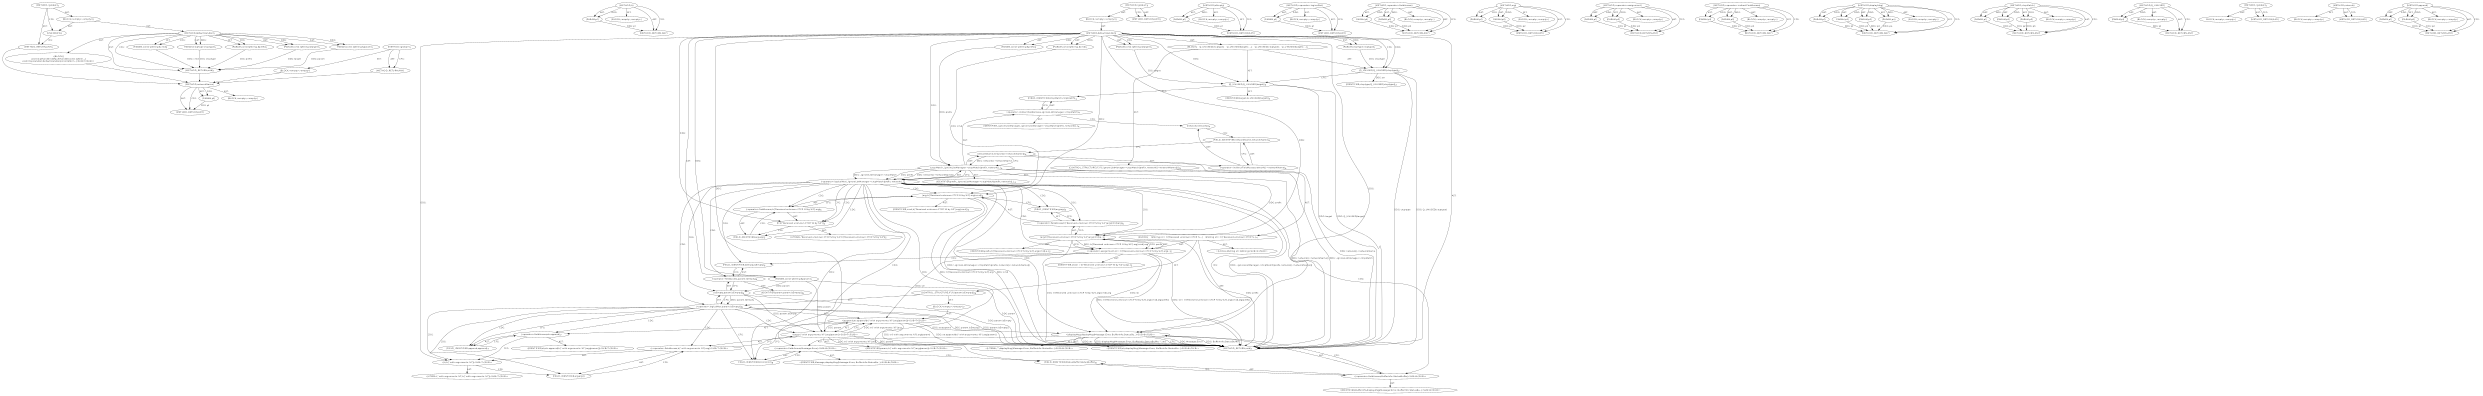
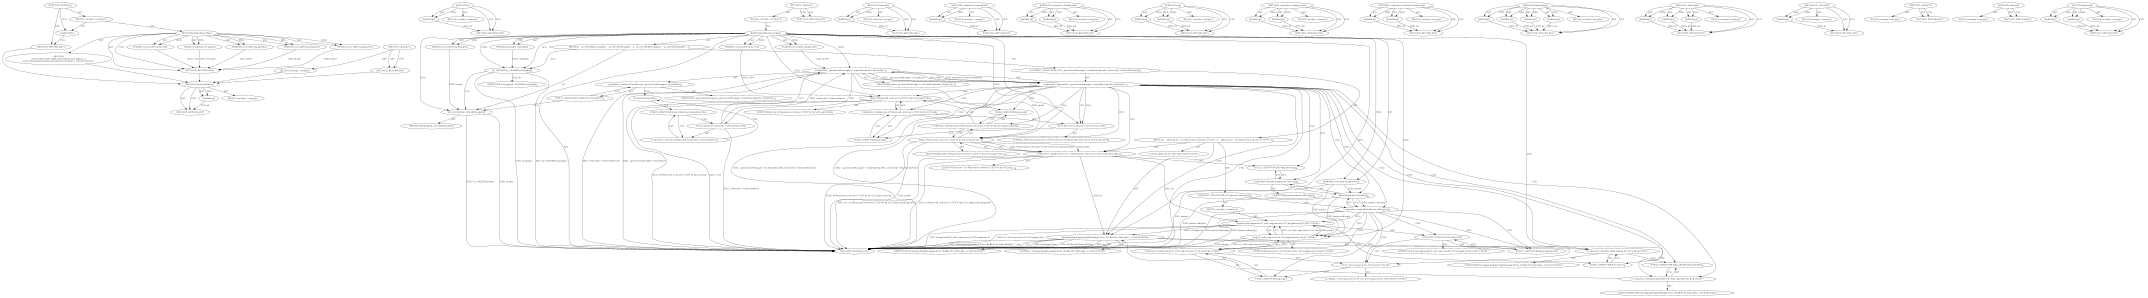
  digraph {
    fontname=Montserrat
    node [fontname=Montserrat]
    edge [fontname=Montserrat]
    n1 [label=<(METHOD,networkName)>]
    n2 [label=<(PARAM,p1)>]
    n3 [label=<(BLOCK,&lt;empty&gt;,&lt;empty&gt;)>]
    n4 [label=<(METHOD_RETURN,ANY)>]
    n5 [label=<(METHOD,tr)>]
    n6 [label=<(PARAM,p1)>]
    n7 [label=<(BLOCK,&lt;empty&gt;,&lt;empty&gt;)>]
    n8 [label=<(METHOD_RETURN,ANY)>]
    n9 [label=<(METHOD,&lt;global&gt;)<SUB>1</SUB>>]
    n10 [label=<(BLOCK,&lt;empty&gt;,&lt;empty&gt;)<SUB>1</SUB>>]
    n11 [label=<(METHOD_RETURN,ANY)<SUB>1</SUB>>]
    n12 [label=<(METHOD,defaultHandler)<SUB>1</SUB>>]
    n13 [label=<(PARAM,const QString &amp;cmd)<SUB>1</SUB>>]
    n14 [label=<(PARAM,CtcpType ctcptype)<SUB>1</SUB>>]
    n15 [label=<(PARAM,const QString &amp;prefix)<SUB>1</SUB>>]
    n16 [label=<(PARAM,const QString &amp;target)<SUB>1</SUB>>]
    n17 [label=<(PARAM,const QString &amp;param)<SUB>1</SUB>>]
    n18 [label=<(BLOCK,{    Q_UNUSED(ctcptype);    Q_UNUSED(target);  ...,{    Q_UNUSED(ctcptype);    Q_UNUSED(target);  ...)<SUB>1</SUB>>]
    n19 [label=<(Q_UNUSED,Q_UNUSED(ctcptype))<SUB>2</SUB>>]
    n20 [label=<(Q_UNUSED,Q_UNUSED(target))<SUB>3</SUB>>]
    n21 [label=<(ctcpMatch,_ignoreListManager-&gt;ctcpMatch(prefix, network()...)<SUB>4</SUB>>]
    n22 [label=<(arg,tr(&quot;Received unknown CTCP %1 by %2&quot;).arg(cmd).a...)<SUB>5</SUB>>]
    n23 [label=<(arg,tr(&quot;Received unknown CTCP %1 by %2&quot;).arg(cmd))<SUB>5</SUB>>]
    n24 [label=<(tr,tr(&quot;Received unknown CTCP %1 by %2&quot;))<SUB>5</SUB>>]
    n25 [label="<(arg,tr(&quot; with arguments: %1&quot;).arg(param))<SUB>7</SUB>>"]
    n26 [label="<(tr,tr(&quot; with arguments: %1&quot;))<SUB>7</SUB>>"]
    n27 [label="<(displayMsg,displayMsg(Message::Error, BufferInfo::StatusBu...)<SUB>8</SUB>>"]
    n28 [label=<(METHOD_RETURN,void)<SUB>1</SUB>>]
    n29 [label=<(isEmpty,param.isEmpty())<SUB>6</SUB>>]
    n30 [label=<(CONTROL_STRUCTURE,IF,if (!_ignoreListManager-&gt;ctcpMatch(prefix, network()-&gt;networkName())))<SUB>4</SUB>>]
    n31 [label=<(IDENTIFIER,ctcptype,Q_UNUSED(ctcptype))<SUB>2</SUB>>]
    n32 [label=<(IDENTIFIER,target,Q_UNUSED(target))<SUB>3</SUB>>]
    n33 [label=<(FIELD_IDENTIFIER,ctcpMatch,ctcpMatch)<SUB>4</SUB>>]
    n34 [label=<(&lt;operator&gt;.logicalNot,!_ignoreListManager-&gt;ctcpMatch(prefix, network(...)<SUB>4</SUB>>]
    n35 [label=<(&lt;operator&gt;.indirectFieldAccess,_ignoreListManager-&gt;ctcpMatch)<SUB>4</SUB>>]
    n36 [label=<(IDENTIFIER,prefix,_ignoreListManager-&gt;ctcpMatch(prefix, network()...)<SUB>4</SUB>>]
    n37 [label=<(networkName,network()-&gt;networkName())<SUB>4</SUB>>]
    n38 [label=<(&lt;operator&gt;.assignment,str = tr(&quot;Received unknown CTCP %1 by %2&quot;).arg(...)<SUB>5</SUB>>]
    n39 [label=<(&lt;operator&gt;.fieldAccess,tr(&quot;Received unknown CTCP %1 by %2&quot;).arg(cmd).arg)<SUB>5</SUB>>]
    n40 [label=<(IDENTIFIER,prefix,tr(&quot;Received unknown CTCP %1 by %2&quot;).arg(cmd).a...)<SUB>5</SUB>>]
    n41 [label=<(&lt;operator&gt;.fieldAccess,tr(&quot;Received unknown CTCP %1 by %2&quot;).arg)<SUB>5</SUB>>]
    n42 [label=<(FIELD_IDENTIFIER,arg,arg)<SUB>5</SUB>>]
    n43 [label=<(IDENTIFIER,cmd,tr(&quot;Received unknown CTCP %1 by %2&quot;).arg(cmd))<SUB>5</SUB>>]
    n44 [label=<(FIELD_IDENTIFIER,arg,arg)<SUB>5</SUB>>]
    n45 [label=<(LITERAL,&quot;Received unknown CTCP %1 by %2&quot;,tr(&quot;Received unknown CTCP %1 by %2&quot;))<SUB>5</SUB>>]
    n46 [label="<(append,str.append(tr(&quot; with arguments: %1&quot;).arg(param)))<SUB>7</SUB>>"]
    n47 [label="<(&lt;operator&gt;.fieldAccess,tr(&quot; with arguments: %1&quot;).arg)<SUB>7</SUB>>"]
    n48 [label="<(IDENTIFIER,param,tr(&quot; with arguments: %1&quot;).arg(param))<SUB>7</SUB>>"]
    n49 [label=<(FIELD_IDENTIFIER,arg,arg)<SUB>7</SUB>>]
    n50 [label="<(LITERAL,&quot; with arguments: %1&quot;,tr(&quot; with arguments: %1&quot;))<SUB>7</SUB>>"]
    n51 [label="<(&lt;operator&gt;.fieldAccess,Message::Error)<SUB>8</SUB>>"]
    n52 [label="<(&lt;operator&gt;.fieldAccess,BufferInfo::StatusBuffer)<SUB>8</SUB>>"]
    n53 [label="<(LITERAL,&quot;&quot;,displayMsg(Message::Error, BufferInfo::StatusBu...)<SUB>8</SUB>>"]
    n54 [label="<(IDENTIFIER,str,displayMsg(Message::Error, BufferInfo::StatusBu...)<SUB>8</SUB>>"]
    n55 [label=<(&lt;operator&gt;.logicalNot,!param.isEmpty())<SUB>6</SUB>>]
    n56 [label=<(&lt;operator&gt;.fieldAccess,param.isEmpty)<SUB>6</SUB>>]
    n57 [label=<(BLOCK,{     QString str = tr(&quot;Received unknown CTCP %...,{     QString str = tr(&quot;Received unknown CTCP %...)<SUB>4</SUB>>]
    n58 [label=<(FIELD_IDENTIFIER,isEmpty,isEmpty)<SUB>6</SUB>>]
    n59 [label=<(FIELD_IDENTIFIER,Error,Error)<SUB>8</SUB>>]
    n60 [label=<(FIELD_IDENTIFIER,StatusBuffer,StatusBuffer)<SUB>8</SUB>>]
    n61 [label="<(LOCAL,QString str: QString)<SUB>5</SUB>>"]
    n62 [label=<(CONTROL_STRUCTURE,IF,if (!param.isEmpty()))<SUB>6</SUB>>]
    n63 [label=<(IDENTIFIER,str,str = tr(&quot;Received unknown CTCP %1 by %2&quot;).arg(...)<SUB>5</SUB>>]
    n64 [label=<(&lt;operator&gt;.fieldAccess,str.append)<SUB>7</SUB>>]
    n65 [label=<(FIELD_IDENTIFIER,append,append)<SUB>7</SUB>>]
    n66 [label=<(IDENTIFIER,param,param.isEmpty())<SUB>6</SUB>>]
    n67 [label="<(IDENTIFIER,Message,displayMsg(Message::Error, BufferInfo::StatusBu...)<SUB>8</SUB>>"]
    n68 [label="<(IDENTIFIER,BufferInfo,displayMsg(Message::Error, BufferInfo::StatusBu...)<SUB>8</SUB>>"]
    n69 [label=<(IDENTIFIER,_ignoreListManager,_ignoreListManager-&gt;ctcpMatch(prefix, network()...)<SUB>4</SUB>>]
    n70 [label=<(network,network())<SUB>4</SUB>>]
    n71 [label=<(&lt;operator&gt;.indirectFieldAccess,network()-&gt;networkName)<SUB>4</SUB>>]
    n72 [label=<(FIELD_IDENTIFIER,networkName,networkName)<SUB>4</SUB>>]
    n73 [label=<(BLOCK,&lt;empty&gt;,&lt;empty&gt;)<SUB>7</SUB>>]
    n74 [label="<(IDENTIFIER,str,str.append(tr(&quot; with arguments: %1&quot;).arg(param)))<SUB>7</SUB>>"]
    n75 [label=<(METHOD,isEmpty)>]
    n76 [label=<(PARAM,p1)>]
    n77 [label=<(BLOCK,&lt;empty&gt;,&lt;empty&gt;)>]
    n78 [label=<(METHOD_RETURN,ANY)>]
    n79 [label=<(METHOD,&lt;operator&gt;.logicalNot)>]
    n80 [label=<(PARAM,p1)>]
    n81 [label=<(BLOCK,&lt;empty&gt;,&lt;empty&gt;)>]
    n82 [label=<(METHOD_RETURN,ANY)>]
    n83 [label=<(METHOD,&lt;operator&gt;.fieldAccess)>]
    n84 [label=<(PARAM,p1)>]
    n85 [label=<(PARAM,p2)>]
    n86 [label=<(BLOCK,&lt;empty&gt;,&lt;empty&gt;)>]
    n87 [label=<(METHOD_RETURN,ANY)>]
    n88 [label=<(METHOD,arg)>]
    n89 [label=<(PARAM,p1)>]
    n90 [label=<(PARAM,p2)>]
    n91 [label=<(BLOCK,&lt;empty&gt;,&lt;empty&gt;)>]
    n92 [label=<(METHOD_RETURN,ANY)>]
    n93 [label=<(METHOD,&lt;operator&gt;.assignment)>]
    n94 [label=<(PARAM,p1)>]
    n95 [label=<(PARAM,p2)>]
    n96 [label=<(BLOCK,&lt;empty&gt;,&lt;empty&gt;)>]
    n97 [label=<(METHOD_RETURN,ANY)>]
    n98 [label=<(METHOD,&lt;operator&gt;.indirectFieldAccess)>]
    n99 [label=<(PARAM,p1)>]
    n100 [label=<(PARAM,p2)>]
    n101 [label=<(BLOCK,&lt;empty&gt;,&lt;empty&gt;)>]
    n102 [label=<(METHOD_RETURN,ANY)>]
    n103 [label=<(METHOD,displayMsg)>]
    n104 [label=<(PARAM,p1)>]
    n105 [label=<(PARAM,p2)>]
    n106 [label=<(PARAM,p3)>]
    n107 [label=<(PARAM,p4)>]
    n108 [label=<(BLOCK,&lt;empty&gt;,&lt;empty&gt;)>]
    n109 [label=<(METHOD_RETURN,ANY)>]
    n110 [label=<(METHOD,ctcpMatch)>]
    n111 [label=<(PARAM,p1)>]
    n112 [label=<(PARAM,p2)>]
    n113 [label=<(PARAM,p3)>]
    n114 [label=<(BLOCK,&lt;empty&gt;,&lt;empty&gt;)>]
    n115 [label=<(METHOD_RETURN,ANY)>]
    n116 [label=<(METHOD,Q_UNUSED)>]
    n117 [label=<(PARAM,p1)>]
    n118 [label=<(BLOCK,&lt;empty&gt;,&lt;empty&gt;)>]
    n119 [label=<(METHOD_RETURN,ANY)>]
    n120 [label=<(METHOD,&lt;global&gt;)<SUB>1</SUB>>]
    n121 [label=<(BLOCK,&lt;empty&gt;,&lt;empty&gt;)>]
    n122 [label=<(METHOD_RETURN,ANY)>]
    n123 [label=<(METHOD,network)>]
    n124 [label=<(BLOCK,&lt;empty&gt;,&lt;empty&gt;)>]
    n125 [label=<(METHOD_RETURN,ANY)>]
    n126 [label=<(METHOD,append)>]
    n127 [label=<(PARAM,p1)>]
    n128 [label=<(PARAM,p2)>]
    n129 [label=<(BLOCK,&lt;empty&gt;,&lt;empty&gt;)>]
    n130 [label=<(METHOD_RETURN,ANY)>]
    n131 [label=<(METHOD,&lt;global&gt;)<SUB>1</SUB>>]
    n132 [label=<(BLOCK,&lt;empty&gt;,&lt;empty&gt;)<SUB>1</SUB>>]
    n133 [label=<(UNKNOWN,,)>]
    n134 [label=<(METHOD_RETURN,ANY)<SUB>1</SUB>>]
    n135 [label=<(METHOD,defaultHandler)<SUB>1</SUB>>]
    n136 [label=<(PARAM,const QString &amp;cmd)<SUB>1</SUB>>]
    n137 [label=<(PARAM,CtcpType ctcptype)<SUB>1</SUB>>]
    n138 [label=<(PARAM,const QString &amp;prefix)<SUB>1</SUB>>]
    n139 [label=<(PARAM,const QString &amp;target)<SUB>1</SUB>>]
    n140 [label=<(PARAM,const QString &amp;param)<SUB>1</SUB>>]
    n141 [label="<(BLOCK,{\nvoid CtcpHandler::defaultHandler(const QStrin...,{\nvoid CtcpHandler::defaultHandler(const QStrin...)<SUB>1</SUB>>"]
    n142 [label=<(METHOD_RETURN,void)<SUB>1</SUB>>]
    n143 [label=<(METHOD,&lt;global&gt;)<SUB>1</SUB>>]
    n144 [label=<(BLOCK,&lt;empty&gt;,&lt;empty&gt;)>]
    n145 [label=<(METHOD_RETURN,ANY)>]
    n1 -> n2 [label="AST: "]
    n1 -> n2 [label="DDG: "]
    n1 -> n3 [label="AST: "]
    n1 -> n4 [label="AST: "]
    n1 -> n4 [label="CFG: "]
    n2 -> n4 [label="DDG: p1"]
    n5 -> n6 [label="AST: "]
    n5 -> n6 [label="DDG: "]
    n5 -> n7 [label="AST: "]
    n5 -> n8 [label="AST: "]
    n5 -> n8 [label="CFG: "]
    n6 -> n8 [label="DDG: p1"]
    n9 -> n10 [label="AST: "]
    n9 -> n11 [label="AST: "]
    n9 -> n11 [label="CFG: "]
    n10 -> n12 [label="AST: "]
    n12 -> n13 [label="AST: "]
    n12 -> n13 [label="DDG: "]
    n12 -> n14 [label="AST: "]
    n12 -> n14 [label="DDG: "]
    n12 -> n15 [label="AST: "]
    n12 -> n15 [label="DDG: "]
    n12 -> n16 [label="AST: "]
    n12 -> n16 [label="DDG: "]
    n12 -> n17 [label="AST: "]
    n12 -> n17 [label="DDG: "]
    n12 -> n18 [label="AST: "]
    n12 -> n19 [label="CFG: "]
    n12 -> n19 [label="DDG: "]
    n12 -> n20 [label="DDG: "]
    n12 -> n21 [label="DDG: "]
    n12 -> n22 [label="DDG: "]
    n12 -> n23 [label="DDG: "]
    n12 -> n24 [label="DDG: "]
    n12 -> n25 [label="DDG: "]
    n12 -> n26 [label="DDG: "]
    n12 -> n27 [label="DDG: "]
    n12 -> n28 [label="AST: "]
    n13 -> n23 [label="DDG: cmd"]
    n14 -> n19 [label="DDG: ctcptype"]
    n15 -> n21 [label="DDG: prefix"]
    n16 -> n20 [label="DDG: target"]
    n17 -> n25 [label="DDG: param"]
    n17 -> n28 [label="DDG: param"]
    n17 -> n29 [label="DDG: param"]
    n18 -> n19 [label="AST: "]
    n18 -> n20 [label="AST: "]
    n18 -> n30 [label="AST: "]
    n19 -> n20 [label="CFG: "]
    n19 -> n28 [label="DDG: ctcptype"]
    n19 -> n28 [label="DDG: Q_UNUSED(ctcptype)"]
    n19 -> n31 [label="DDG: str"]
    n20 -> n28 [label="DDG: target"]
    n20 -> n28 [label="DDG: Q_UNUSED(target)"]
    n20 -> n32 [label="AST: "]
-   n20 -> n33 [label="CFG: "]
+   n33 -> n20 [label="CFG: "]
    n21 -> n22 [label="DDG: prefix"]
    n21 -> n28 [label="DDG: _ignoreListManager-&gt;ctcpMatch"]
    n21 -> n28 [label="DDG: network()-&gt;networkName()"]
    n21 -> n34 [label="CFG: "]
    n21 -> n34 [label="DDG: _ignoreListManager-&gt;ctcpMatch"]
    n21 -> n34 [label="DDG: prefix"]
    n21 -> n34 [label="DDG: network()-&gt;networkName()"]
    n21 -> n35 [label="AST: "]
    n21 -> n36 [label="AST: "]
    n21 -> n37 [label="AST: "]
    n22 -> n28 [label="DDG: tr(&quot;Received unknown CTCP %1 by %2&quot;).arg(cmd).arg"]
    n22 -> n28 [label="DDG: prefix"]
    n22 -> n38 [label="CFG: "]
    n22 -> n38 [label="DDG: tr(&quot;Received unknown CTCP %1 by %2&quot;).arg(cmd).arg"]
    n22 -> n38 [label="DDG: prefix"]
    n22 -> n39 [label="AST: "]
    n22 -> n40 [label="AST: "]
    n23 -> n28 [label="DDG: tr(&quot;Received unknown CTCP %1 by %2&quot;).arg"]
    n23 -> n28 [label="DDG: cmd"]
    n23 -> n41 [label="AST: "]
    n23 -> n42 [label="CFG: "]
    n23 -> n43 [label="AST: "]
    n24 -> n44 [label="CFG: "]
    n24 -> n45 [label="AST: "]
    n25 -> n28 [label="DDG: tr(&quot; with arguments: %1&quot;).arg"]
    n25 -> n28 [label="DDG: param"]
    n25 -> n46 [label="CFG: "]
    n25 -> n46 [label="DDG: tr(&quot; with arguments: %1&quot;).arg"]
    n25 -> n46 [label="DDG: param"]
    n25 -> n47 [label="AST: "]
    n25 -> n48 [label="AST: "]
    n26 -> n49 [label="CFG: "]
    n26 -> n50 [label="AST: "]
    n27 -> n28 [label="CFG: "]
    n27 -> n28 [label="DDG: Message::Error"]
    n27 -> n28 [label="DDG: BufferInfo::StatusBuffer"]
    n27 -> n28 [label="DDG: str"]
    n27 -> n28 [label="DDG: displayMsg(Message::Error, BufferInfo::StatusBuffer, &quot;&quot;, str)"]
    n27 -> n51 [label="AST: "]
    n27 -> n52 [label="AST: "]
    n27 -> n53 [label="AST: "]
    n27 -> n54 [label="AST: "]
    n29 -> n25 [label="DDG: param.isEmpty"]
    n29 -> n28 [label="DDG: param.isEmpty"]
    n29 -> n55 [label="CFG: "]
    n29 -> n55 [label="DDG: param.isEmpty"]
    n29 -> n56 [label="AST: "]
    n30 -> n34 [label="AST: "]
    n30 -> n57 [label="AST: "]
    n33 -> n35 [label="CFG: "]
    n34 -> n21 [label="AST: "]
    n34 -> n22 [label="CDG: "]
    n34 -> n23 [label="CDG: "]
    n34 -> n24 [label="CFG: "]
    n34 -> n24 [label="CDG: "]
    n34 -> n27 [label="CDG: "]
    n34 -> n28 [label="CFG: "]
    n34 -> n28 [label="DDG: _ignoreListManager-&gt;ctcpMatch(prefix, network()-&gt;networkName())"]
    n34 -> n28 [label="DDG: !_ignoreListManager-&gt;ctcpMatch(prefix, network()-&gt;networkName())"]
    n34 -> n29 [label="CDG: "]
    n34 -> n38 [label="CDG: "]
    n34 -> n39 [label="CDG: "]
    n34 -> n41 [label="CDG: "]
    n34 -> n42 [label="CDG: "]
    n34 -> n44 [label="CDG: "]
    n34 -> n51 [label="CDG: "]
    n34 -> n52 [label="CDG: "]
    n34 -> n55 [label="CDG: "]
    n34 -> n56 [label="CDG: "]
    n34 -> n58 [label="CDG: "]
    n34 -> n59 [label="CDG: "]
    n34 -> n60 [label="CDG: "]
    n35 -> n33 [label="AST: "]
    n35 -> n69 [label="AST: "]
    n35 -> n70 [label="CFG: "]
    n37 -> n21 [label="CFG: "]
    n37 -> n21 [label="DDG: network()-&gt;networkName"]
    n37 -> n28 [label="DDG: network()-&gt;networkName"]
    n37 -> n71 [label="AST: "]
    n38 -> n22 [label="AST: "]
    n38 -> n27 [label="DDG: str"]
    n38 -> n28 [label="DDG: tr(&quot;Received unknown CTCP %1 by %2&quot;).arg(cmd).arg(prefix)"]
    n38 -> n28 [label="DDG: str = tr(&quot;Received unknown CTCP %1 by %2&quot;).arg(cmd).arg(prefix)"]
    n38 -> n46 [label="DDG: str"]
    n38 -> n58 [label="CFG: "]
    n38 -> n63 [label="AST: "]
    n39 -> n22 [label="CFG: "]
    n39 -> n23 [label="AST: "]
    n39 -> n42 [label="AST: "]
    n41 -> n23 [label="CFG: "]
    n41 -> n24 [label="AST: "]
    n41 -> n44 [label="AST: "]
    n42 -> n39 [label="CFG: "]
    n44 -> n41 [label="CFG: "]
    n46 -> n25 [label="AST: "]
    n46 -> n27 [label="DDG: str.append"]
    n46 -> n28 [label="DDG: tr(&quot; with arguments: %1&quot;).arg(param)"]
    n46 -> n28 [label="DDG: str.append(tr(&quot; with arguments: %1&quot;).arg(param))"]
    n46 -> n59 [label="CFG: "]
    n46 -> n64 [label="AST: "]
    n47 -> n25 [label="CFG: "]
    n47 -> n26 [label="AST: "]
    n47 -> n49 [label="AST: "]
    n49 -> n47 [label="CFG: "]
    n51 -> n59 [label="AST: "]
    n51 -> n60 [label="CFG: "]
    n51 -> n67 [label="AST: "]
    n52 -> n27 [label="CFG: "]
    n52 -> n60 [label="AST: "]
    n52 -> n68 [label="AST: "]
    n55 -> n25 [label="CDG: "]
    n55 -> n26 [label="CDG: "]
    n55 -> n28 [label="DDG: param.isEmpty()"]
    n55 -> n28 [label="DDG: !param.isEmpty()"]
    n55 -> n29 [label="AST: "]
    n55 -> n46 [label="CDG: "]
    n55 -> n47 [label="CDG: "]
    n55 -> n49 [label="CDG: "]
-   n55 -> n59 [label="CFG: "]
    n55 -> n64 [label="CDG: "]
    n55 -> n65 [label="CFG: "]
    n55 -> n65 [label="CDG: "]
    n56 -> n29 [label="CFG: "]
    n56 -> n58 [label="AST: "]
    n56 -> n66 [label="AST: "]
    n57 -> n27 [label="AST: "]
    n57 -> n38 [label="AST: "]
    n57 -> n61 [label="AST: "]
    n57 -> n62 [label="AST: "]
    n58 -> n56 [label="CFG: "]
    n59 -> n51 [label="CFG: "]
    n60 -> n52 [label="CFG: "]
    n62 -> n55 [label="AST: "]
    n62 -> n73 [label="AST: "]
    n64 -> n26 [label="CFG: "]
    n64 -> n65 [label="AST: "]
    n64 -> n74 [label="AST: "]
    n65 -> n64 [label="CFG: "]
    n70 -> n72 [label="CFG: "]
    n71 -> n70 [label="AST: "]
    n71 -> n72 [label="AST: "]
    n72 -> n37 [label="CFG: "]
    n72 -> n71 [label="CFG: "]
    n73 -> n46 [label="AST: "]
    n75 -> n76 [label="AST: "]
    n75 -> n76 [label="DDG: "]
    n75 -> n77 [label="AST: "]
    n75 -> n78 [label="AST: "]
    n75 -> n78 [label="CFG: "]
    n76 -> n78 [label="DDG: p1"]
    n79 -> n80 [label="AST: "]
    n79 -> n80 [label="DDG: "]
    n79 -> n81 [label="AST: "]
    n79 -> n82 [label="AST: "]
    n79 -> n82 [label="CFG: "]
    n80 -> n82 [label="DDG: p1"]
    n83 -> n84 [label="AST: "]
    n83 -> n84 [label="DDG: "]
    n83 -> n85 [label="AST: "]
    n83 -> n85 [label="DDG: "]
    n83 -> n86 [label="AST: "]
    n83 -> n87 [label="AST: "]
    n83 -> n87 [label="CFG: "]
    n84 -> n87 [label="DDG: p1"]
    n85 -> n87 [label="DDG: p2"]
    n88 -> n89 [label="AST: "]
    n88 -> n89 [label="DDG: "]
    n88 -> n90 [label="AST: "]
    n88 -> n90 [label="DDG: "]
    n88 -> n91 [label="AST: "]
    n88 -> n92 [label="AST: "]
    n88 -> n92 [label="CFG: "]
    n89 -> n92 [label="DDG: p1"]
    n90 -> n92 [label="DDG: p2"]
    n93 -> n94 [label="AST: "]
    n93 -> n94 [label="DDG: "]
    n93 -> n95 [label="AST: "]
    n93 -> n95 [label="DDG: "]
    n93 -> n96 [label="AST: "]
    n93 -> n97 [label="AST: "]
    n93 -> n97 [label="CFG: "]
    n94 -> n97 [label="DDG: p1"]
    n95 -> n97 [label="DDG: p2"]
    n98 -> n99 [label="AST: "]
    n98 -> n99 [label="DDG: "]
    n98 -> n100 [label="AST: "]
    n98 -> n100 [label="DDG: "]
    n98 -> n101 [label="AST: "]
    n98 -> n102 [label="AST: "]
    n98 -> n102 [label="CFG: "]
    n99 -> n102 [label="DDG: p1"]
    n100 -> n102 [label="DDG: p2"]
    n103 -> n104 [label="AST: "]
    n103 -> n104 [label="DDG: "]
    n103 -> n105 [label="AST: "]
    n103 -> n105 [label="DDG: "]
    n103 -> n106 [label="AST: "]
    n103 -> n106 [label="DDG: "]
    n103 -> n107 [label="AST: "]
    n103 -> n107 [label="DDG: "]
    n103 -> n108 [label="AST: "]
    n103 -> n109 [label="AST: "]
    n103 -> n109 [label="CFG: "]
    n104 -> n109 [label="DDG: p1"]
    n105 -> n109 [label="DDG: p2"]
    n106 -> n109 [label="DDG: p3"]
    n107 -> n109 [label="DDG: p4"]
    n110 -> n111 [label="AST: "]
    n110 -> n111 [label="DDG: "]
    n110 -> n112 [label="AST: "]
    n110 -> n112 [label="DDG: "]
    n110 -> n113 [label="AST: "]
    n110 -> n113 [label="DDG: "]
    n110 -> n114 [label="AST: "]
    n110 -> n115 [label="AST: "]
    n110 -> n115 [label="CFG: "]
    n111 -> n115 [label="DDG: p1"]
    n112 -> n115 [label="DDG: p2"]
    n113 -> n115 [label="DDG: p3"]
    n116 -> n117 [label="AST: "]
    n116 -> n117 [label="DDG: "]
    n116 -> n118 [label="AST: "]
    n116 -> n119 [label="AST: "]
    n116 -> n119 [label="CFG: "]
    n117 -> n119 [label="DDG: p1"]
    n120 -> n121 [label="AST: "]
    n120 -> n122 [label="AST: "]
    n120 -> n122 [label="CFG: "]
    n123 -> n124 [label="AST: "]
    n123 -> n125 [label="AST: "]
    n123 -> n125 [label="CFG: "]
    n126 -> n127 [label="AST: "]
    n126 -> n127 [label="DDG: "]
    n126 -> n128 [label="AST: "]
    n126 -> n128 [label="DDG: "]
    n126 -> n129 [label="AST: "]
    n126 -> n130 [label="AST: "]
    n126 -> n130 [label="CFG: "]
    n127 -> n130 [label="DDG: p1"]
    n128 -> n130 [label="DDG: p2"]
    n131 -> n132 [label="AST: "]
    n131 -> n133 [label="CFG: "]
    n131 -> n134 [label="AST: "]
    n132 -> n133 [label="AST: "]
    n132 -> n135 [label="AST: "]
    n133 -> n134 [label="CFG: "]
    n134 -> n1
    n135 -> n136 [label="AST: "]
    n135 -> n136 [label="DDG: "]
    n135 -> n137 [label="AST: "]
    n135 -> n137 [label="DDG: "]
    n135 -> n138 [label="AST: "]
    n135 -> n138 [label="DDG: "]
    n135 -> n139 [label="AST: "]
    n135 -> n139 [label="DDG: "]
    n135 -> n140 [label="AST: "]
    n135 -> n140 [label="DDG: "]
    n135 -> n141 [label="AST: "]
    n135 -> n142 [label="AST: "]
    n135 -> n142 [label="CFG: "]
    n136 -> n142 [label="DDG: cmd"]
    n137 -> n142 [label="DDG: ctcptype"]
    n138 -> n142 [label="DDG: prefix"]
    n139 -> n142 [label="DDG: target"]
    n140 -> n142 [label="DDG: param"]
    n141 -> n1
    n142 -> n1
    n143 -> n144 [label="AST: "]
    n143 -> n145 [label="AST: "]
    n143 -> n145 [label="CFG: "]
    n144 -> n1
    n145 -> n1
  }
